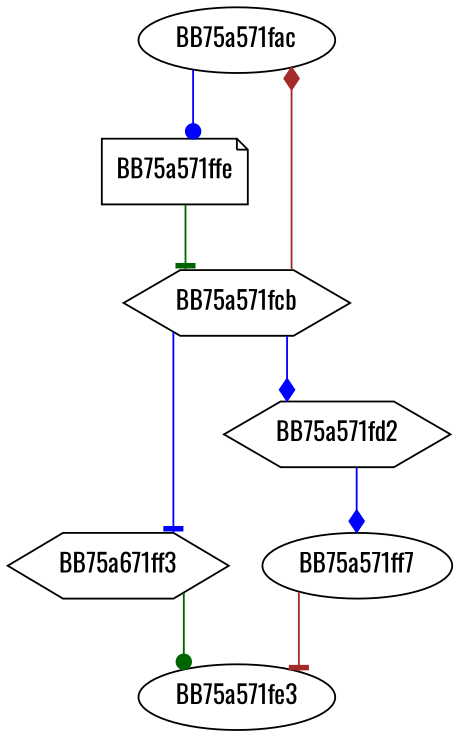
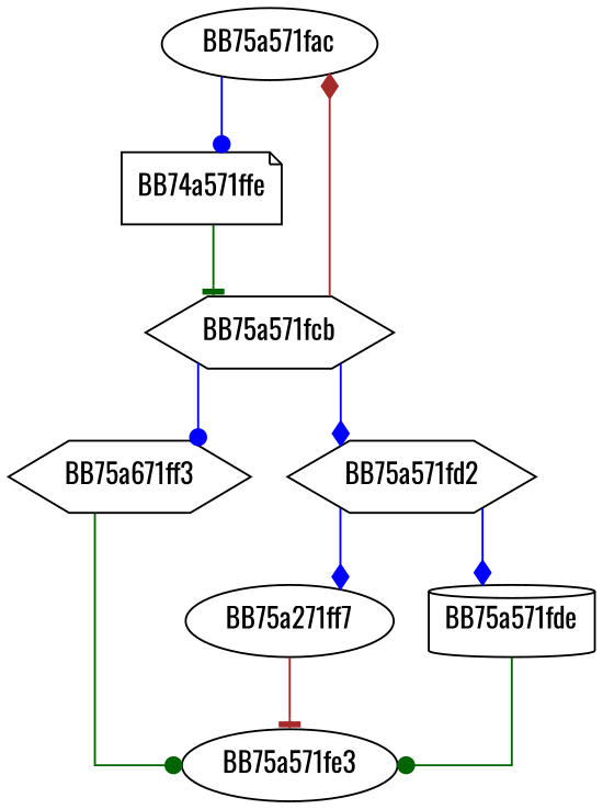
  digraph {
    fontname=Oswald
    splines=ortho
    node [fontname=Oswald shape=ellipse]
    edge [arrowhead=dot color=blue fontname=Oswald]
    BB75a571fac
-   BB75a571ffe [shape=note]
+   BB75a571ffe [shape=note label=BB74a571ffe]
    BB75a571fcb [shape=hexagon]
    n4 [label=BB75a671ff3 shape=hexagon]
    BB75a571fd2 [shape=hexagon]
    BB75a571fe3
-   BB75a571ff7
+   BB75a571ff7 [label=BB75a271ff7]
+   BB75a571fde [shape=cylinder]
    BB75a571fac -> BB75a571ffe
    BB75a571ffe -> BB75a571fcb [arrowhead=tee color=darkgreen]
    BB75a571fcb -> BB75a571fac [arrowhead=diamond color=brown]
-   BB75a571fcb -> n4 [arrowhead=tee]
+   BB75a571fcb -> n4
    BB75a571fcb -> BB75a571fd2 [arrowhead=diamond]
    n4 -> BB75a571fe3 [color=darkgreen]
    BB75a571fd2 -> BB75a571ff7 [arrowhead=diamond]
+   BB75a571fd2 -> BB75a571fde [arrowhead=diamond]
    BB75a571ff7 -> BB75a571fe3 [arrowhead=tee color=brown]
+   BB75a571fde -> BB75a571fe3 [color=darkgreen]
  }
